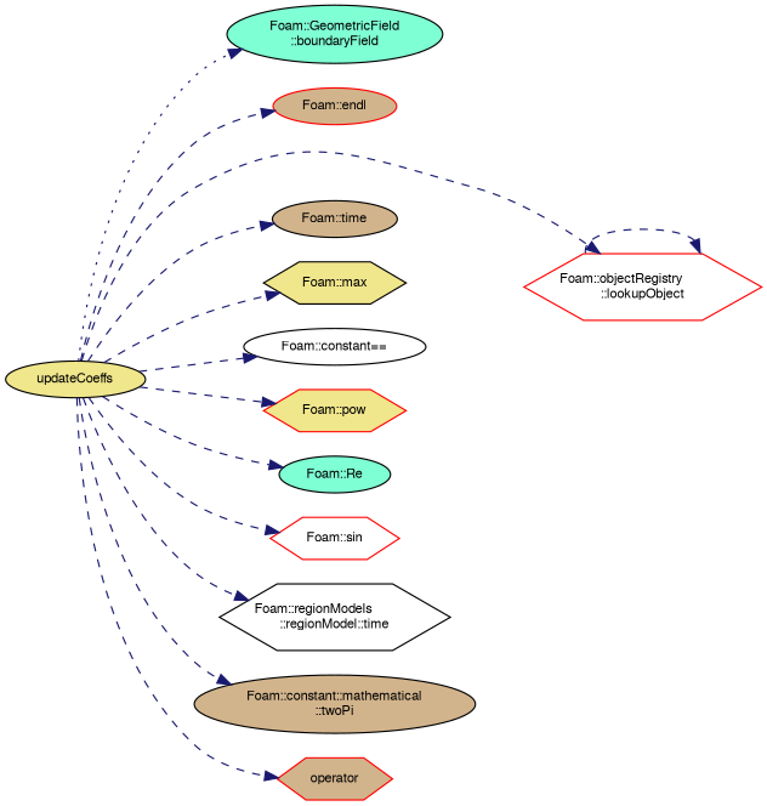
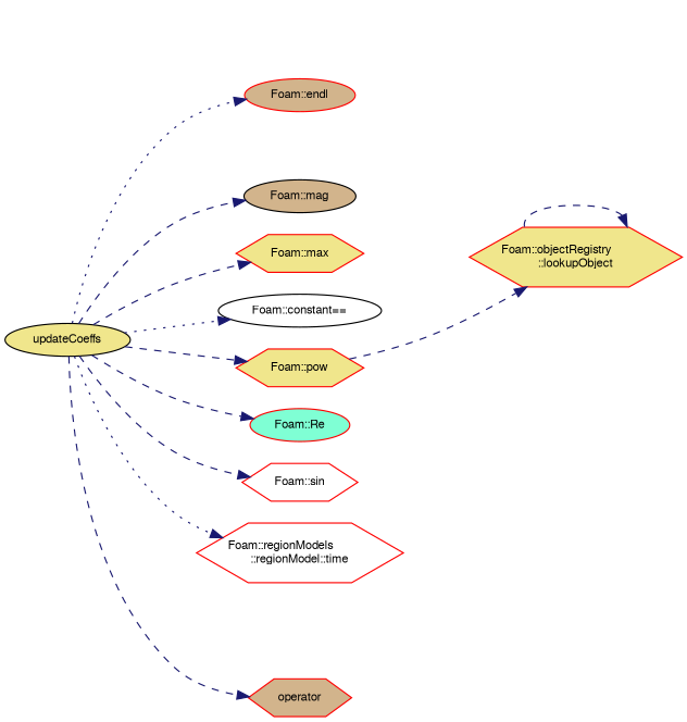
  digraph {
    rankdir=LR
    node [color=black fillcolor=khaki fontname=FreeSans fontsize=10 shape=ellipse style=filled]
    edge [color=midnightblue fontname=FreeSans fontsize=10 labelfontname=FreeSans labelfontsize=10 style=dashed]
    n1 [fontcolor=black height=0.2 label=updateCoeffs width=0.4]
-   n2 [fillcolor=aquamarine height=0.2 label="Foam::GeometricField\l::boundaryField" width=0.4]
    n3 [color=red fillcolor=tan height=0.2 label="Foam::endl" width=0.4]
-   n4 [color=red fillcolor=white height=0.2 label="Foam::objectRegistry\l::lookupObject" shape=hexagon width=0.4]
-   n5 [fillcolor=tan height=0.2 label="Foam::time" width=0.4]
-   n6 [height=0.2 label="Foam::max" shape=hexagon width=0.4]
+   n4 [color=red height=0.2 label="Foam::objectRegistry\l::lookupObject" shape=hexagon width=0.4]
+   n5 [fillcolor=tan height=0.2 label="Foam::mag" width=0.4]
+   n6 [color=red height=0.2 label="Foam::max" shape=hexagon width=0.4]
    n7 [fillcolor=white height=0.2 label="Foam::constant==" width=0.4]
    n8 [color=red height=0.2 label="Foam::pow" shape=hexagon width=0.4]
-   n9 [fillcolor=aquamarine height=0.2 label="Foam::Re" width=0.4]
+   n9 [color=red fillcolor=aquamarine height=0.2 label="Foam::Re" width=0.4]
    n10 [color=red fillcolor=white height=0.2 label="Foam::sin" shape=hexagon width=0.4]
-   n11 [fillcolor=white height=0.2 label="Foam::regionModels\l::regionModel::time" shape=hexagon width=0.4]
-   n12 [fillcolor=tan height=0.2 label="Foam::constant::mathematical\l::twoPi" width=0.4]
+   n11 [color=red fillcolor=white height=0.2 label="Foam::regionModels\l::regionModel::time" shape=hexagon width=0.4]
    n13 [color=red fillcolor=tan height=0.2 label=operator shape=hexagon width=0.4]
-   n1 -> n2 [style=dotted]
-   n1 -> n3
-   n1 -> n4
+   n1 -> n3 [style=dotted]
+   n8 -> n4
    n1 -> n5
    n1 -> n6
-   n1 -> n7
+   n1 -> n7 [style=dotted]
    n1 -> n8
    n1 -> n9
    n1 -> n10
-   n1 -> n11
-   n1 -> n12
+   n1 -> n11 [style=dotted]
    n1 -> n13
    n4 -> n4
  }
